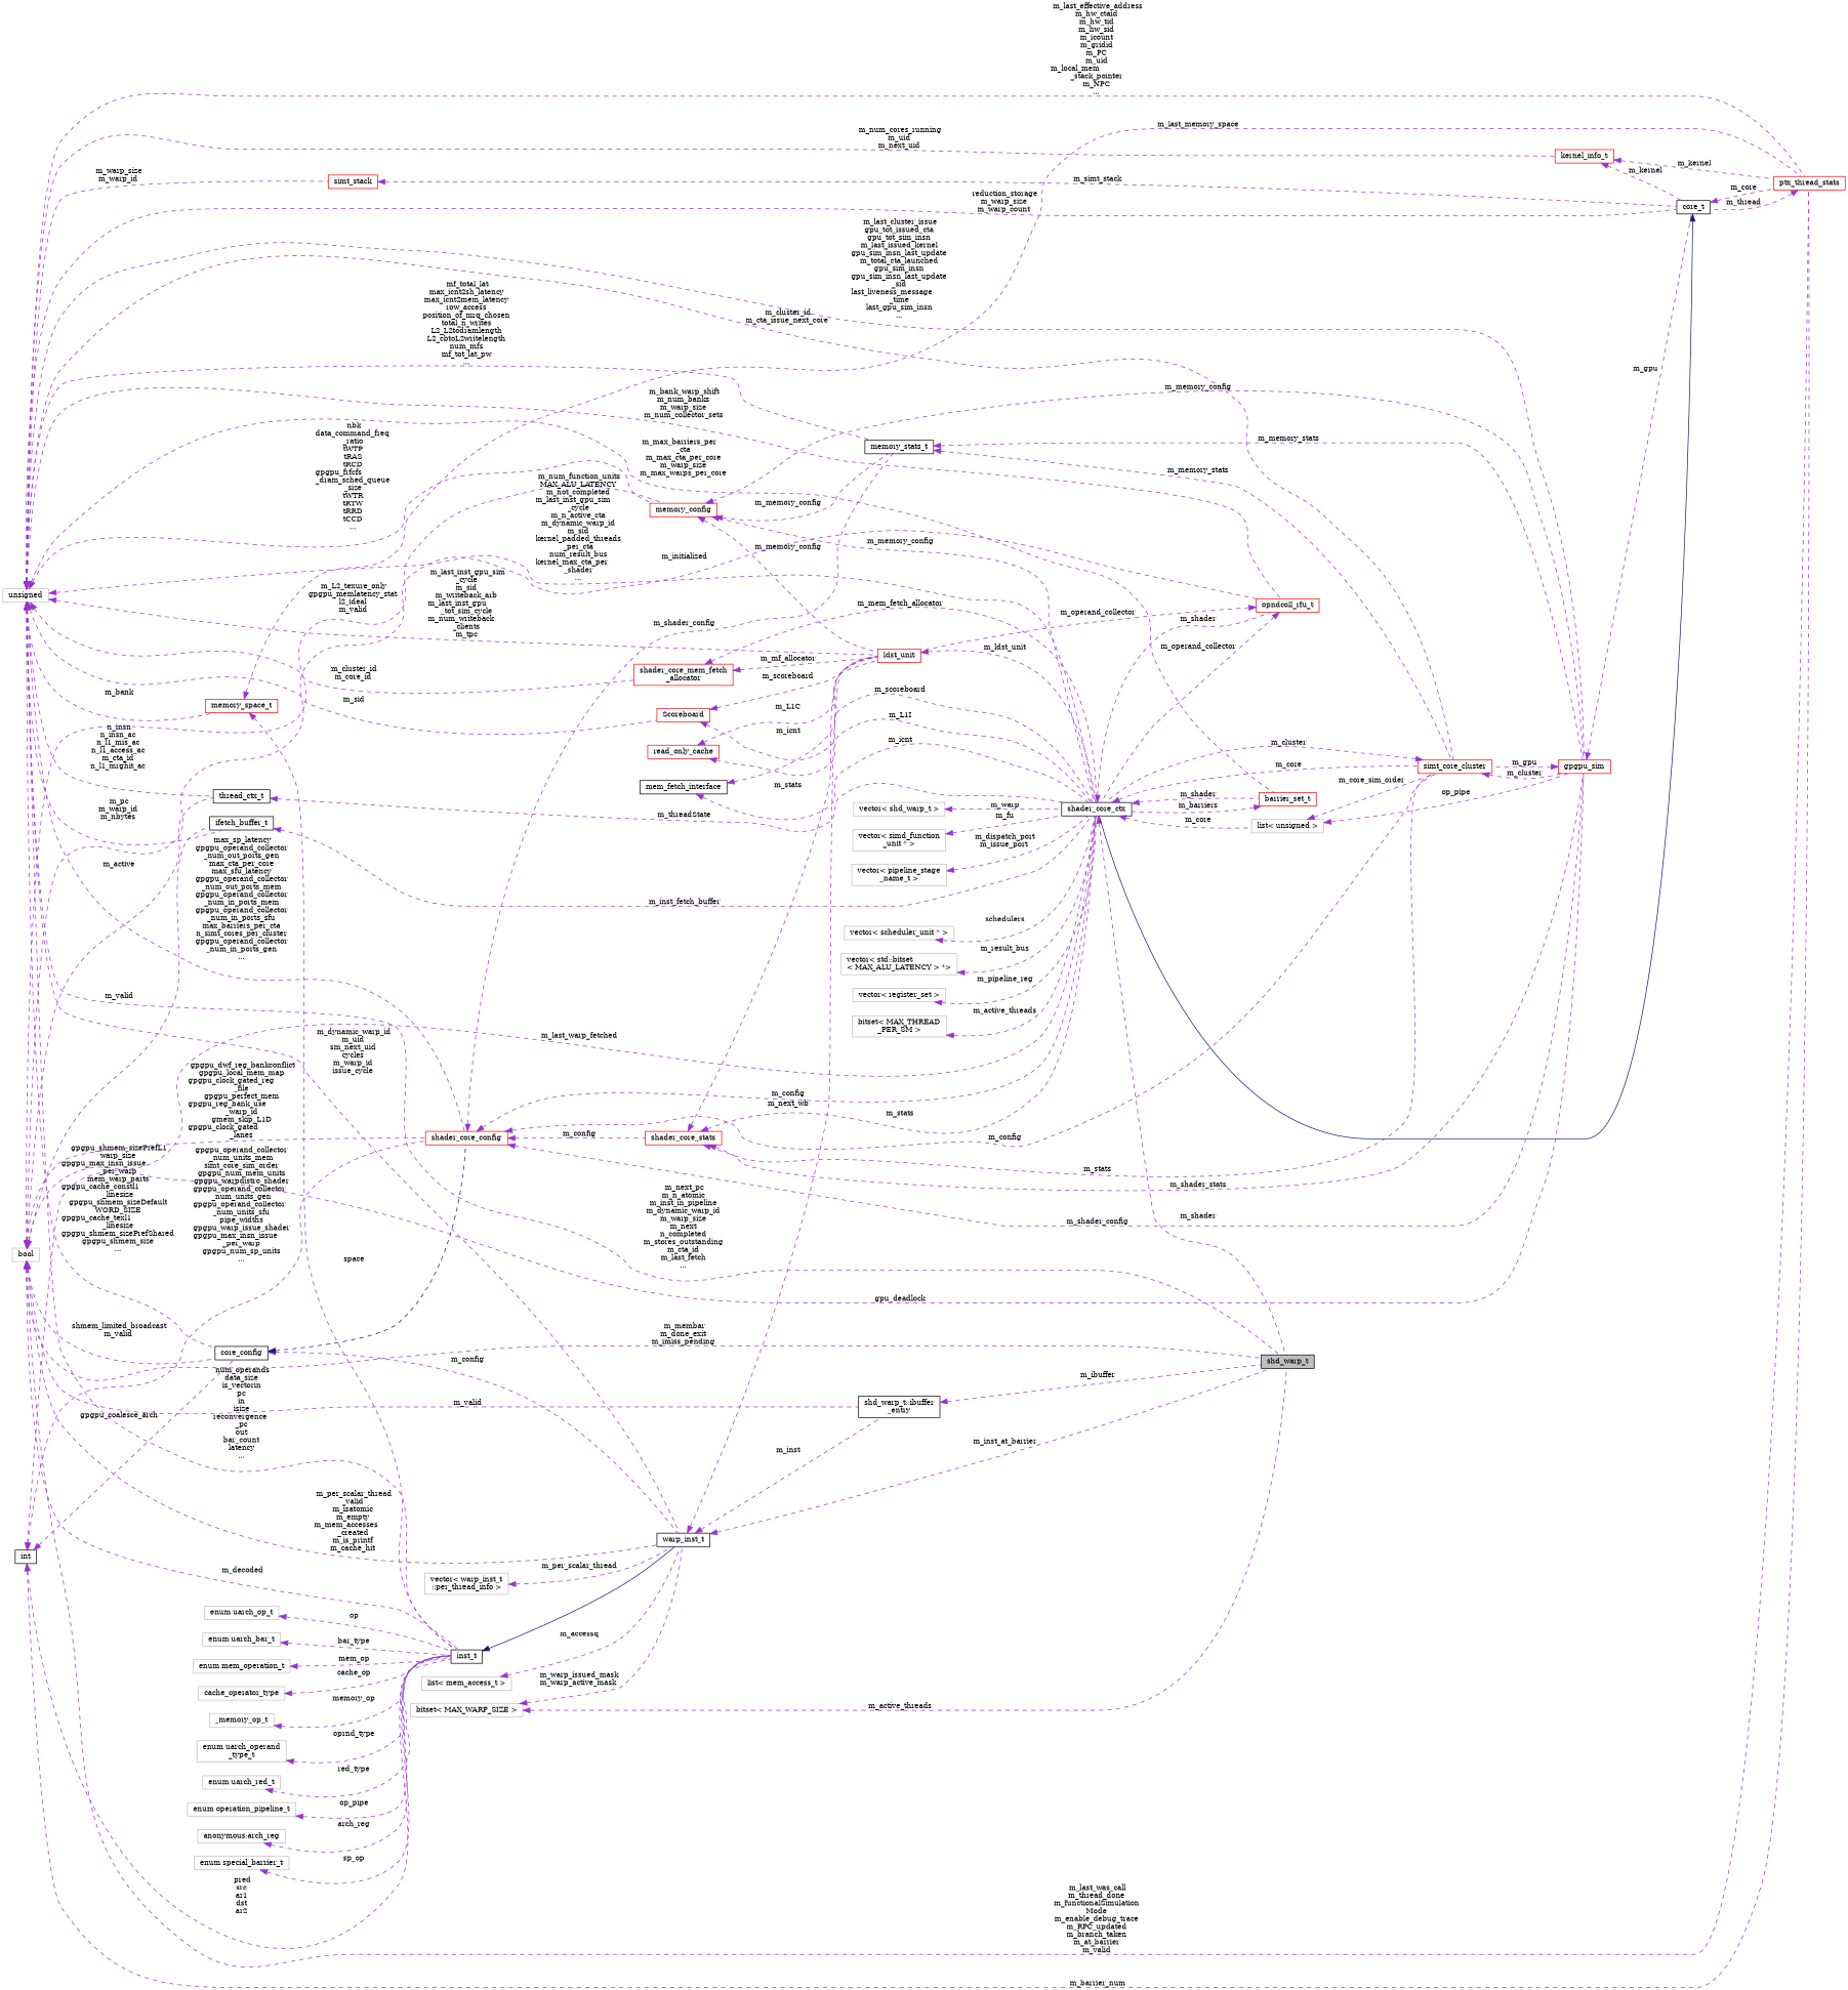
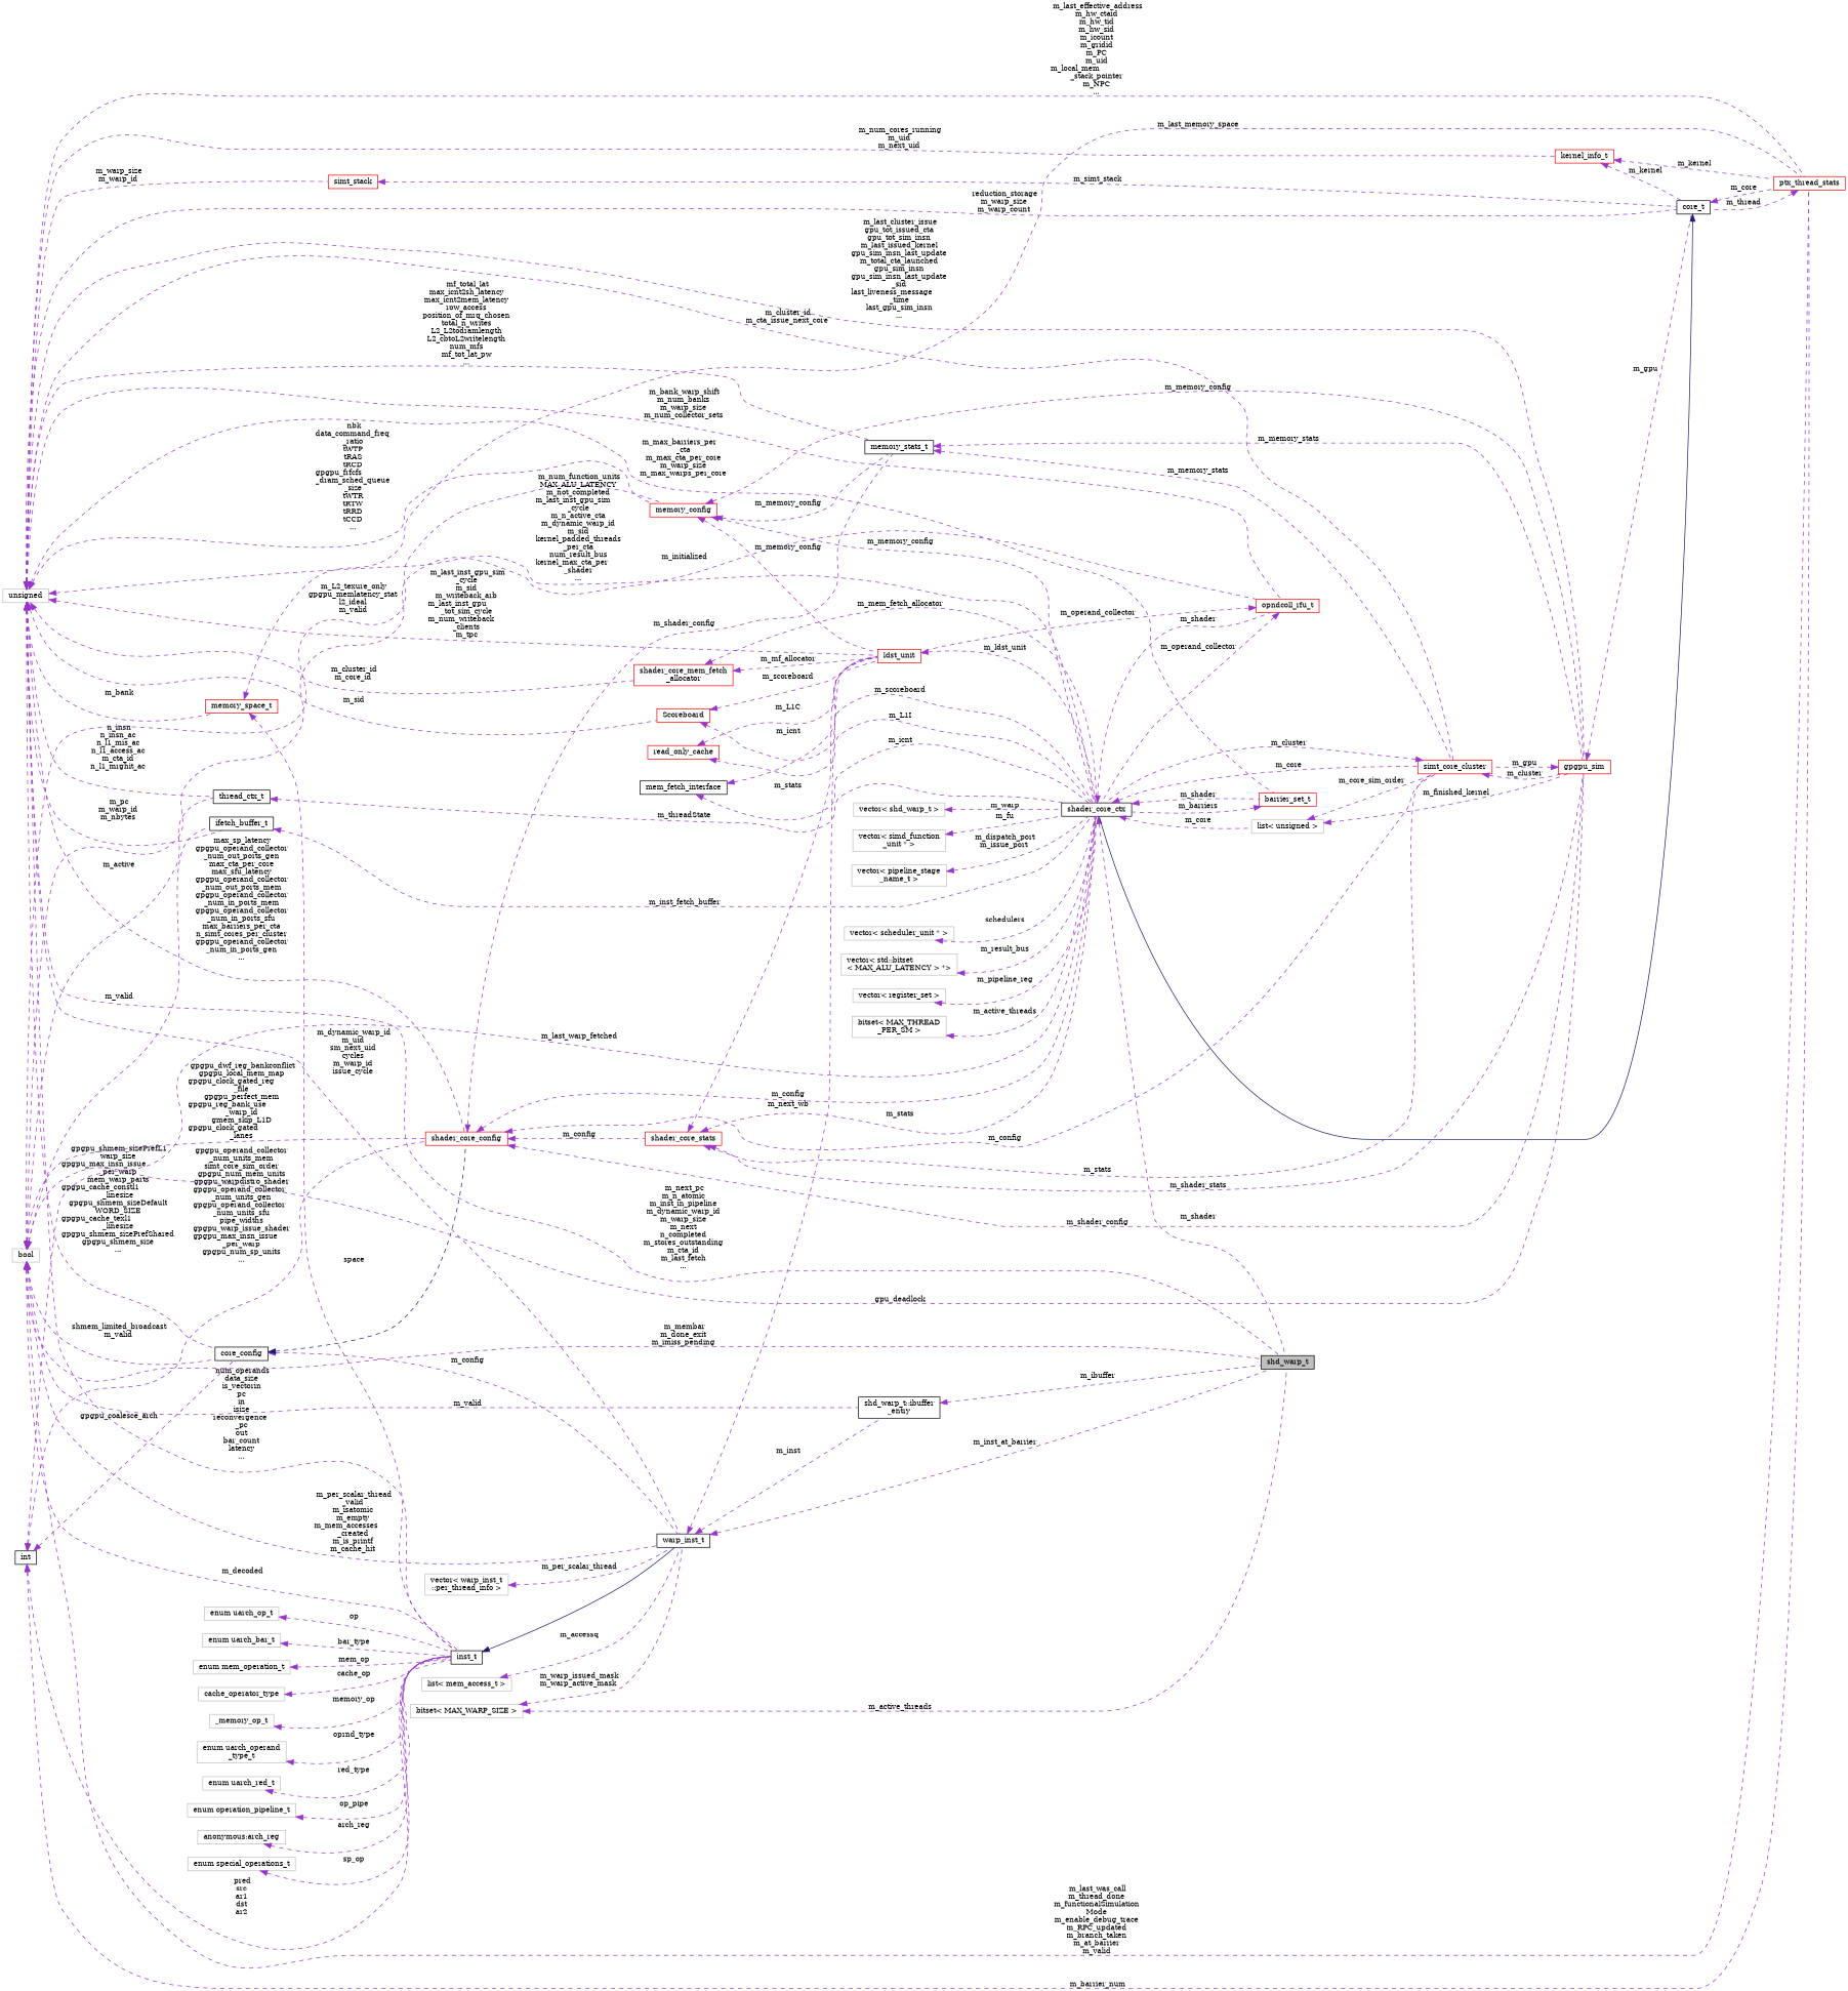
  digraph {
    fontname="DejaVu Serif"
    rankdir=LR
    node [color=grey75 fontname="DejaVu Serif" fontsize=10 shape=record]
    edge [color=darkorchid3 dir=back fontname="DejaVu Serif" fontsize=10 labelfontname=FreeSans labelfontsize=10 style=dashed]
    n1 [color=black fillcolor=grey75 fontcolor=black height=0.2 label=shd_warp_t style=filled width=0.4]
    n2 [color=black height=0.2 label="shd_warp_t::ibuffer\l_entry" width=0.4]
    n3 [color=black height=0.2 label=warp_inst_t width=0.4]
    n4 [color=red height=0.2 label=ldst_unit width=0.4]
    n5 [color=black height=0.2 label=shader_core_ctx width=0.4]
    n6 [color=black height=0.2 label=inst_t width=0.4]
    n7 [height=0.2 label="anonymous:arch_reg" width=0.4]
-   n8 [height=0.2 label="enum special_barrier_t" width=0.4]
+   n8 [height=0.2 label="enum special_operations_t" width=0.4]
    n9 [height=0.2 label="enum uarch_op_t" width=0.4]
    n10 [height=0.2 label="enum uarch_bar_t" width=0.4]
    n11 [height=0.2 label="enum mem_operation_t" width=0.4]
    n12 [height=0.2 label=cache_operator_type width=0.4]
    n13 [color=red height=0.2 label=memory_space_t width=0.4]
    n14 [color=red height=0.2 label=ptx_thread_stats width=0.4]
    n15 [color=black height=0.2 label=core_t width=0.4]
    n16 [height=0.2 label=unsigned width=0.4]
    n17 [color=black height=0.2 label=core_config width=0.4]
    n18 [color=red height=0.2 label=simt_stack width=0.4]
    n19 [color=red height=0.2 label=gpgpu_sim width=0.4]
    n20 [color=red height=0.2 label=shader_core_config width=0.4]
    n21 [color=red height=0.2 label=simt_core_cluster width=0.4]
    n22 [color=black height=0.2 label=memory_stats_t width=0.4]
    n23 [color=red height=0.2 label=memory_config width=0.4]
    n24 [color=red height=0.2 label=kernel_info_t width=0.4]
    n25 [color=black height=0.2 label=ifetch_buffer_t width=0.4]
    n26 [color=red height=0.2 label=Scoreboard width=0.4]
    n27 [color=red height=0.2 label="shader_core_mem_fetch\l_allocator" width=0.4]
    n28 [color=red height=0.2 label=opndcoll_rfu_t width=0.4]
    n29 [color=black height=0.2 label=thread_ctx_t width=0.4]
    n30 [color=red height=0.2 label=barrier_set_t width=0.4]
    n31 [height=0.2 label="list\< unsigned \>" width=0.4]
    n32 [color=red height=0.2 label=shader_core_stats width=0.4]
    n33 [color=black height=0.2 label=int width=0.4]
    n34 [height=0.2 label=_memory_op_t width=0.4]
    n35 [height=0.2 label=bool width=0.4]
    n36 [height=0.2 label="enum uarch_operand\l_type_t" width=0.4]
    n37 [height=0.2 label="enum uarch_red_t" width=0.4]
    n38 [height=0.2 label="enum operation_pipeline_t" width=0.4]
    n39 [height=0.2 label="bitset\< MAX_WARP_SIZE \>" width=0.4]
    n40 [height=0.2 label="vector\< warp_inst_t\l::per_thread_info \>" width=0.4]
    n41 [height=0.2 label="list\< mem_access_t \>" width=0.4]
    n42 [height=0.2 label="vector\< shd_warp_t \>" width=0.4]
    n43 [color=black height=0.2 label=mem_fetch_interface width=0.4]
    n44 [height=0.2 label="vector\< simd_function\l_unit * \>" width=0.4]
    n45 [height=0.2 label="vector\< pipeline_stage\l_name_t \>" width=0.4]
    n46 [color=red height=0.2 label=read_only_cache width=0.4]
    n47 [height=0.2 label="vector\< scheduler_unit * \>" width=0.4]
    n48 [height=0.2 label="vector\< std::bitset\l\< MAX_ALU_LATENCY \> *\>" width=0.4]
    n49 [height=0.2 label="vector\< register_set \>" width=0.4]
    n50 [height=0.2 label="bitset\< MAX_THREAD\l_PER_SM \>" width=0.4]
    n2 -> n1 [label=" m_ibuffer"]
    n3 -> n1 [label=" m_inst_at_barrier"]
    n3 -> n2 [label=" m_inst"]
    n3 -> n4 [label=" m_next_wb"]
    n4 -> n5 [label=" m_ldst_unit"]
    n5 -> n1 [label=" m_shader"]
    n5 -> n21 [label=" m_core"]
    n5 -> n28 [label=" m_shader"]
    n5 -> n30 [label=" m_shader"]
    n5 -> n31 [label=" m_core"]
    n6 -> n3 [color=midnightblue style=solid]
    n7 -> n6 [label=" arch_reg"]
    n8 -> n6 [label=" sp_op"]
    n9 -> n6 [label=" op"]
    n10 -> n6 [label=" bar_type"]
    n11 -> n6 [label=" mem_op"]
    n12 -> n6 [label=" cache_op"]
    n13 -> n6 [label=" space"]
    n13 -> n14 [label=" m_last_memory_space"]
    n14 -> n15 [label=" m_thread"]
    n15 -> n5 [color=midnightblue style=solid]
    n15 -> n14 [label=" m_core"]
    n16 -> n1 [label=" m_next_pc\nm_n_atomic\nm_inst_in_pipeline\nm_dynamic_warp_id\nm_warp_size\nm_next\nn_completed\nm_stores_outstanding\nm_cta_id\nm_last_fetch\n..."]
    n16 -> n3 [label=" m_dynamic_warp_id\nm_uid\nsm_next_uid\ncycles\nm_warp_id\nissue_cycle"]
    n16 -> n4 [label=" m_last_inst_gpu_sim\l_cycle\nm_sid\nm_writeback_arb\nm_last_inst_gpu\l_tot_sim_cycle\nm_num_writeback\l_clients\nm_tpc"]
    n16 -> n5 [label=" m_num_function_units\nMAX_ALU_LATENCY\nm_not_completed\nm_last_inst_gpu_sim\l_cycle\nm_n_active_cta\nm_dynamic_warp_id\nm_sid\nkernel_padded_threads\l_per_cta\nnum_result_bus\nkernel_max_cta_per\l_shader\n..."]
    n16 -> n6 [label=" num_operands\ndata_size\nis_vectorin\npc\nin\nisize\nreconvergence\l_pc\nout\nbar_count\nlatency\n..."]
    n16 -> n13 [label=" m_bank"]
    n16 -> n14 [label=" m_last_effective_address\nm_hw_ctaid\nm_hw_tid\nm_hw_sid\nm_icount\nm_gridid\nm_PC\nm_uid\nm_local_mem\l_stack_pointer\nm_NPC\n..."]
    n16 -> n15 [label=" reduction_storage\nm_warp_size\nm_warp_count"]
    n16 -> n17 [label=" gpgpu_shmem_sizePrefL1\nwarp_size\ngpgpu_max_insn_issue\l_per_warp\nmem_warp_parts\ngpgpu_cache_constl1\l_linesize\ngpgpu_shmem_sizeDefault\nWORD_SIZE\ngpgpu_cache_texl1\l_linesize\ngpgpu_shmem_sizePrefShared\ngpgpu_shmem_size\n..."]
    n16 -> n18 [label=" m_warp_size\nm_warp_id"]
    n16 -> n19 [label=" m_last_cluster_issue\ngpu_tot_issued_cta\ngpu_tot_sim_insn\nm_last_issued_kernel\ngpu_sim_insn_last_update\nm_total_cta_launched\ngpu_sim_insn\ngpu_sim_insn_last_update\l_sid\nlast_liveness_message\l_time\nlast_gpu_sim_insn\n..."]
    n16 -> n20 [label=" max_sp_latency\ngpgpu_operand_collector\l_num_out_ports_gen\nmax_cta_per_core\nmax_sfu_latency\ngpgpu_operand_collector\l_num_out_ports_mem\ngpgpu_operand_collector\l_num_in_ports_mem\ngpgpu_operand_collector\l_num_in_ports_sfu\nmax_barriers_per_cta\nn_simt_cores_per_cluster\ngpgpu_operand_collector\l_num_in_ports_gen\n..."]
    n16 -> n21 [label=" m_cluster_id\nm_cta_issue_next_core"]
    n16 -> n22 [label=" mf_total_lat\nmax_icnt2sh_latency\nmax_icnt2mem_latency\nrow_access\nposition_of_mrq_chosen\ntotal_n_writes\nL2_L2todramlength\nL2_cbtoL2writelength\nnum_mfs\nmf_tot_lat_pw\n..."]
    n16 -> n23 [label=" nbk\ndata_command_freq\l_ratio\ntWTP\ntRAS\ntRCD\ngpgpu_frfcfs\l_dram_sched_queue\l_size\ntWTR\ntRTW\ntRRD\ntCCD\n..."]
    n16 -> n24 [label=" m_num_cores_running\nm_uid\nm_next_uid"]
    n16 -> n25 [label=" m_pc\nm_warp_id\nm_nbytes"]
    n16 -> n26 [label=" m_sid"]
    n16 -> n27 [label=" m_cluster_id\nm_core_id"]
    n16 -> n28 [label=" m_bank_warp_shift\nm_num_banks\nm_warp_size\nm_num_collector_sets"]
    n16 -> n29 [label=" n_insn\nn_insn_ac\nn_l1_mis_ac\nn_l1_access_ac\nm_cta_id\nn_l1_mrghit_ac"]
    n16 -> n30 [label=" m_max_barriers_per\l_cta\nm_max_cta_per_core\nm_warp_size\nm_max_warps_per_core"]
    n17 -> n3 [label=" m_config"]
    n17 -> n20 [color=midnightblue]
    n18 -> n15 [label=" m_simt_stack"]
    n19 -> n15 [label=" m_gpu"]
    n19 -> n21 [label=" m_gpu"]
    n20 -> n5 [label=" m_config"]
    n20 -> n19 [label=" m_shader_config"]
    n20 -> n21 [label=" m_config"]
    n20 -> n22 [label=" m_shader_config"]
    n20 -> n32 [label=" m_config"]
    n21 -> n5 [label=" m_cluster"]
    n21 -> n19 [label=" m_cluster"]
    n22 -> n19 [label=" m_memory_stats"]
    n22 -> n21 [label=" m_memory_stats"]
    n23 -> n4 [label=" m_memory_config"]
    n23 -> n5 [label=" m_memory_config"]
    n23 -> n19 [label=" m_memory_config"]
    n23 -> n22 [label=" m_memory_config"]
    n24 -> n14 [label=" m_kernel"]
    n24 -> n15 [label=" m_kernel"]
    n25 -> n5 [label=" m_inst_fetch_buffer"]
    n26 -> n4 [label=" m_scoreboard"]
    n26 -> n5 [label=" m_scoreboard"]
    n27 -> n4 [label=" m_mf_allocator"]
    n27 -> n5 [label=" m_mem_fetch_allocator"]
    n28 -> n4 [label=" m_operand_collector"]
    n28 -> n5 [label=" m_operand_collector"]
    n29 -> n5 [label=" m_threadState"]
    n30 -> n5 [label=" m_barriers"]
-   n31 -> n19 [label=" op_pipe"]
+   n31 -> n19 [label=" m_finished_kernel"]
    n31 -> n21 [label=" m_core_sim_order"]
    n32 -> n4 [label=" m_stats"]
    n32 -> n5 [label=" m_stats"]
    n32 -> n19 [label=" m_shader_stats"]
    n32 -> n21 [label=" m_stats"]
    n33 -> n5 [label=" m_last_warp_fetched"]
    n33 -> n6 [label=" pred\nsrc\nar1\ndst\nar2"]
    n33 -> n14 [label=" m_barrier_num"]
    n33 -> n17 [label=" gpgpu_coalesce_arch"]
    n33 -> n20 [label=" gpgpu_operand_collector\l_num_units_mem\nsimt_core_sim_order\ngpgpu_num_mem_units\ngpgpu_warpdistro_shader\ngpgpu_operand_collector\l_num_units_gen\ngpgpu_operand_collector\l_num_units_sfu\npipe_widths\ngpgpu_warp_issue_shader\ngpgpu_max_insn_issue\l_per_warp\ngpgpu_num_sp_units\n..."]
    n34 -> n6 [label=" memory_op"]
    n35 -> n1 [label=" m_membar\nm_done_exit\nm_imiss_pending"]
    n35 -> n2 [label=" m_valid"]
    n35 -> n3 [label=" m_per_scalar_thread\l_valid\nm_isatomic\nm_empty\nm_mem_accesses\l_created\nm_is_printf\nm_cache_hit"]
    n35 -> n6 [label=" m_decoded"]
    n35 -> n14 [label=" m_last_was_call\nm_thread_done\nm_functionalSimulation\lMode\nm_enable_debug_trace\nm_RPC_updated\nm_branch_taken\nm_at_barrier\nm_valid"]
    n35 -> n17 [label=" shmem_limited_broadcast\nm_valid"]
    n35 -> n19 [label=" gpu_deadlock"]
    n35 -> n20 [label=" gpgpu_dwf_reg_bankconflict\ngpgpu_local_mem_map\ngpgpu_clock_gated_reg\l_file\ngpgpu_perfect_mem\ngpgpu_reg_bank_use\l_warp_id\ngmem_skip_L1D\ngpgpu_clock_gated\l_lanes"]
    n35 -> n23 [label=" m_L2_texure_only\ngpgpu_memlatency_stat\nl2_ideal\nm_valid"]
    n35 -> n25 [label=" m_valid"]
    n35 -> n28 [label=" m_initialized"]
    n35 -> n29 [label=" m_active"]
    n36 -> n6 [label=" oprnd_type"]
    n37 -> n6 [label=" red_type"]
    n38 -> n6 [label=" op_pipe"]
    n39 -> n1 [label=" m_active_threads"]
    n39 -> n3 [label=" m_warp_issued_mask\nm_warp_active_mask"]
    n40 -> n3 [label=" m_per_scalar_thread"]
    n41 -> n3 [label=" m_accessq"]
    n42 -> n5 [label=" m_warp"]
    n43 -> n4 [label=" m_icnt"]
    n43 -> n5 [label=" m_icnt"]
    n44 -> n5 [label=" m_fu"]
    n45 -> n5 [label=" m_dispatch_port\nm_issue_port"]
    n46 -> n4 [label=" m_L1C"]
    n46 -> n5 [label=" m_L1I"]
    n47 -> n5 [label=" schedulers"]
    n48 -> n5 [label=" m_result_bus"]
    n49 -> n5 [label=" m_pipeline_reg"]
    n50 -> n5 [label=" m_active_threads"]
  }
